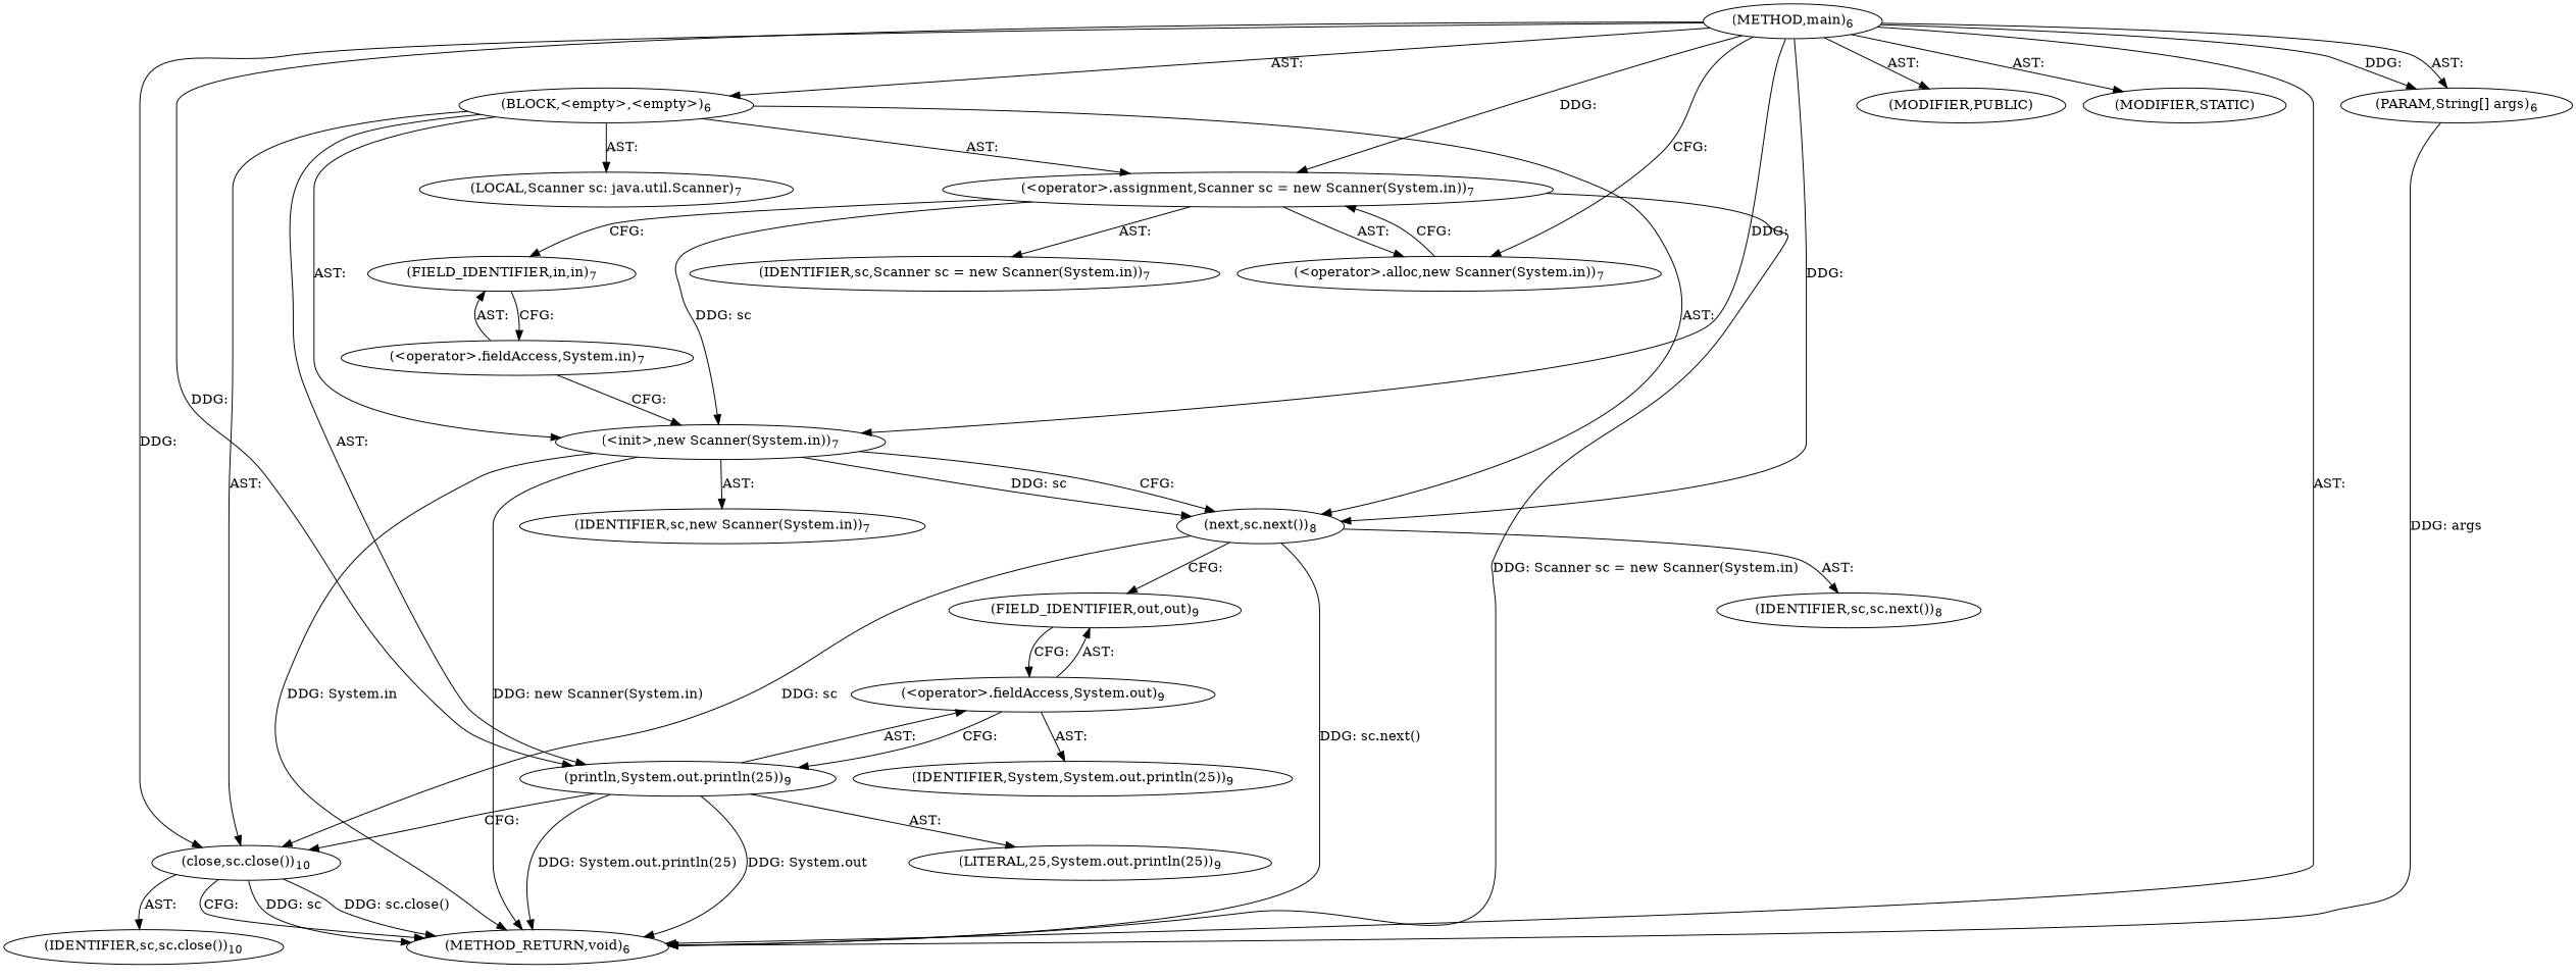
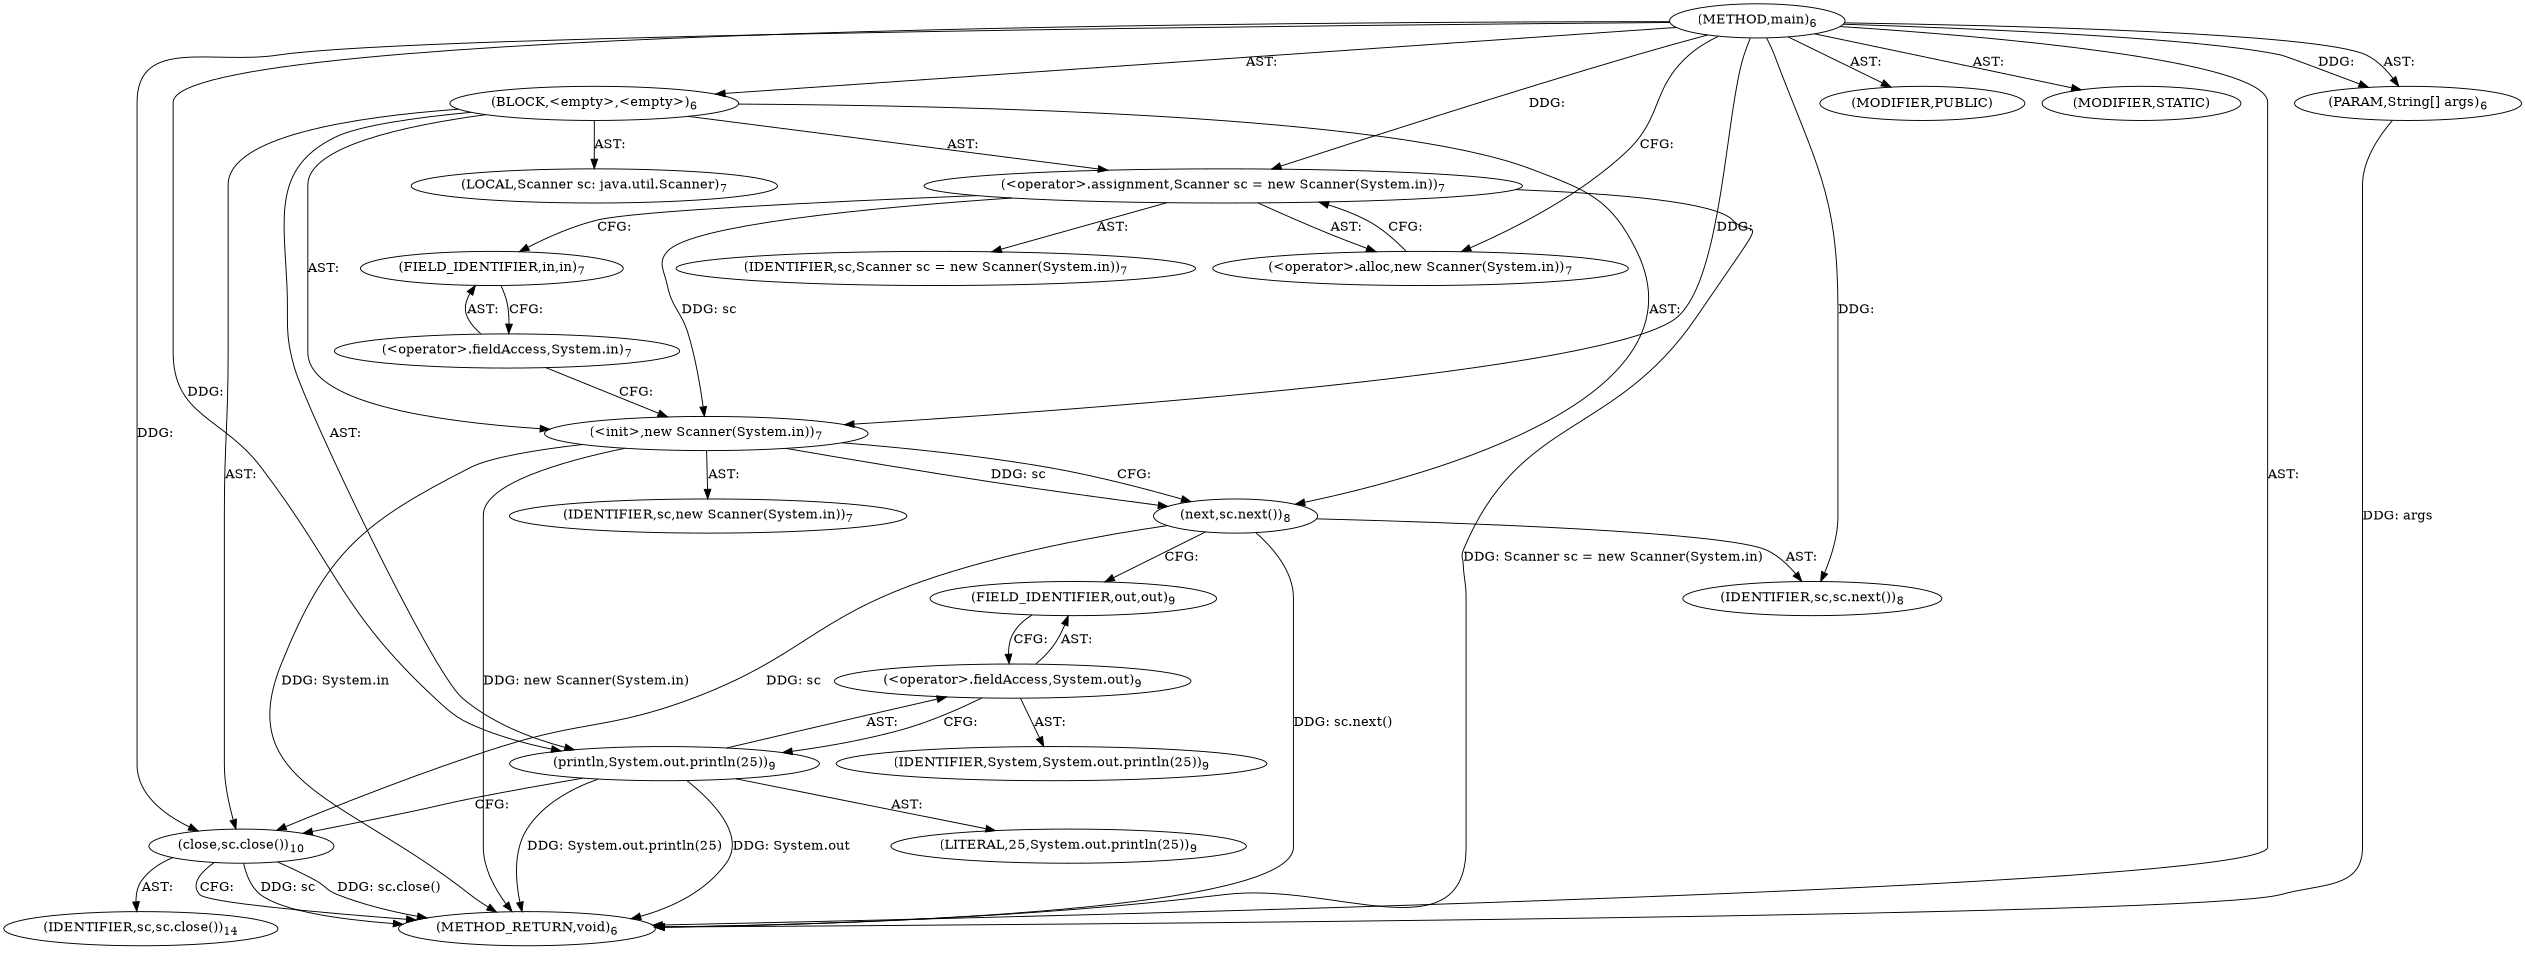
  digraph {
    n1 [label=<(METHOD,main)<SUB>6</SUB>>]
    n2 [label=<(PARAM,String[] args)<SUB>6</SUB>>]
    n3 [label=<(BLOCK,&lt;empty&gt;,&lt;empty&gt;)<SUB>6</SUB>>]
    n4 [label=<(&lt;operator&gt;.assignment,Scanner sc = new Scanner(System.in))<SUB>7</SUB>>]
    n5 [label=<(&lt;operator&gt;.alloc,new Scanner(System.in))<SUB>7</SUB>>]
    n6 [label=<(&lt;init&gt;,new Scanner(System.in))<SUB>7</SUB>>]
    n7 [label=<(next,sc.next())<SUB>8</SUB>>]
    n8 [label=<(println,System.out.println(25))<SUB>9</SUB>>]
    n9 [label=<(close,sc.close())<SUB>10</SUB>>]
    n10 [label=<(MODIFIER,PUBLIC)>]
    n11 [label=<(MODIFIER,STATIC)>]
    n12 [label=<(METHOD_RETURN,void)<SUB>6</SUB>>]
    n13 [label=<(LOCAL,Scanner sc: java.util.Scanner)<SUB>7</SUB>>]
    n14 [label=<(IDENTIFIER,sc,Scanner sc = new Scanner(System.in))<SUB>7</SUB>>]
    n15 [label=<(FIELD_IDENTIFIER,in,in)<SUB>7</SUB>>]
    n16 [label=<(IDENTIFIER,sc,new Scanner(System.in))<SUB>7</SUB>>]
    n17 [label=<(IDENTIFIER,sc,sc.next())<SUB>8</SUB>>]
    n18 [label=<(FIELD_IDENTIFIER,out,out)<SUB>9</SUB>>]
    n19 [label=<(&lt;operator&gt;.fieldAccess,System.out)<SUB>9</SUB>>]
    n20 [label=<(LITERAL,25,System.out.println(25))<SUB>9</SUB>>]
-   n21 [label=<(IDENTIFIER,sc,sc.close())<SUB>10</SUB>>]
+   n21 [label=<(IDENTIFIER,sc,sc.close())<SUB>14</SUB>>]
    n22 [label=<(&lt;operator&gt;.fieldAccess,System.in)<SUB>7</SUB>>]
    n23 [label=<(IDENTIFIER,System,System.out.println(25))<SUB>9</SUB>>]
    n1 -> n2 [label="AST: "]
    n1 -> n2 [label="DDG: "]
    n1 -> n3 [label="AST: "]
    n1 -> n4 [label="DDG: "]
    n1 -> n5 [label="CFG: "]
    n1 -> n6 [label="DDG: "]
-   n1 -> n7 [label="DDG: "]
+   n1 -> n17 [label="DDG: "]
    n1 -> n8 [label="DDG: "]
    n1 -> n9 [label="DDG: "]
    n1 -> n10 [label="AST: "]
    n1 -> n11 [label="AST: "]
    n1 -> n12 [label="AST: "]
    n2 -> n12 [label="DDG: args"]
    n3 -> n4 [label="AST: "]
    n3 -> n6 [label="AST: "]
    n3 -> n7 [label="AST: "]
    n3 -> n8 [label="AST: "]
    n3 -> n9 [label="AST: "]
    n3 -> n13 [label="AST: "]
    n4 -> n5 [label="AST: "]
    n4 -> n6 [label="DDG: sc"]
    n4 -> n12 [label="DDG: Scanner sc = new Scanner(System.in)"]
    n4 -> n14 [label="AST: "]
    n4 -> n15 [label="CFG: "]
    n5 -> n4 [label="CFG: "]
    n6 -> n7 [label="CFG: "]
    n6 -> n7 [label="DDG: sc"]
    n6 -> n12 [label="DDG: System.in"]
    n6 -> n12 [label="DDG: new Scanner(System.in)"]
    n6 -> n16 [label="AST: "]
    n7 -> n9 [label="DDG: sc"]
    n7 -> n12 [label="DDG: sc.next()"]
    n7 -> n17 [label="AST: "]
    n7 -> n18 [label="CFG: "]
    n8 -> n9 [label="CFG: "]
    n8 -> n12 [label="DDG: System.out"]
    n8 -> n12 [label="DDG: System.out.println(25)"]
    n8 -> n19 [label="AST: "]
    n8 -> n20 [label="AST: "]
    n9 -> n12 [label="CFG: "]
    n9 -> n12 [label="DDG: sc"]
    n9 -> n12 [label="DDG: sc.close()"]
    n9 -> n21 [label="AST: "]
    n15 -> n22 [label="CFG: "]
    n18 -> n19 [label="CFG: "]
    n19 -> n8 [label="CFG: "]
    n19 -> n18 [label="AST: "]
    n19 -> n23 [label="AST: "]
    n22 -> n6 [label="CFG: "]
    n22 -> n15 [label="AST: "]
  }
